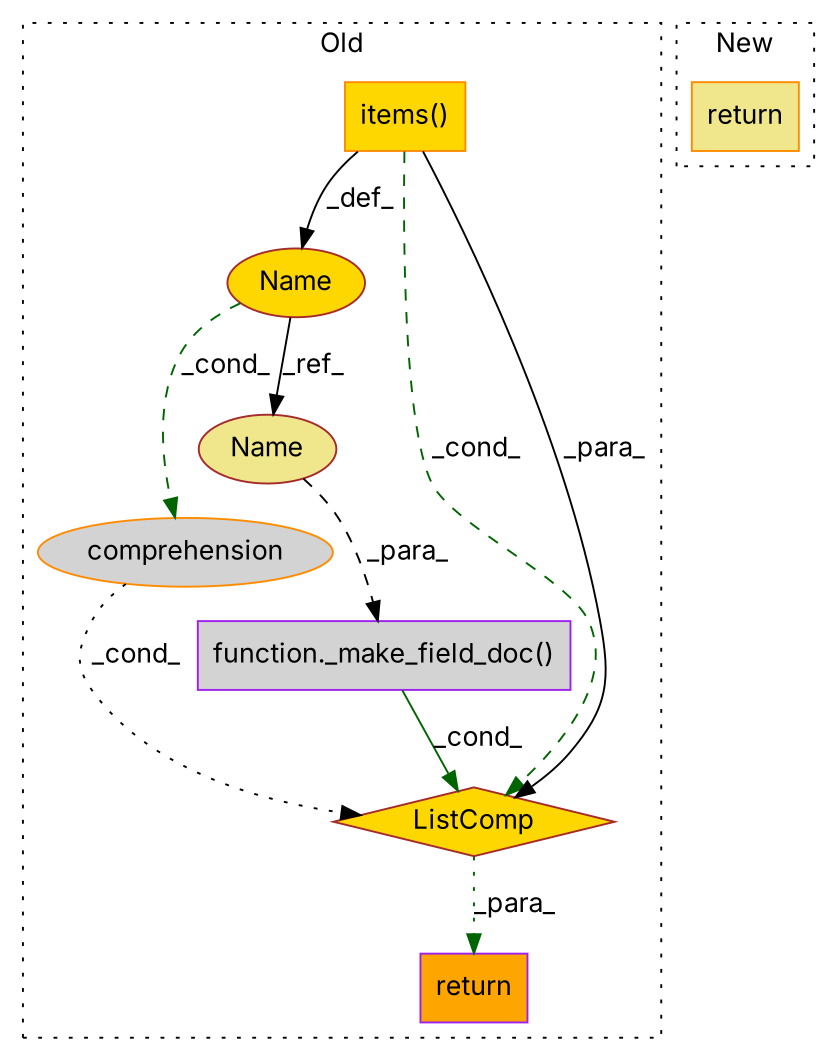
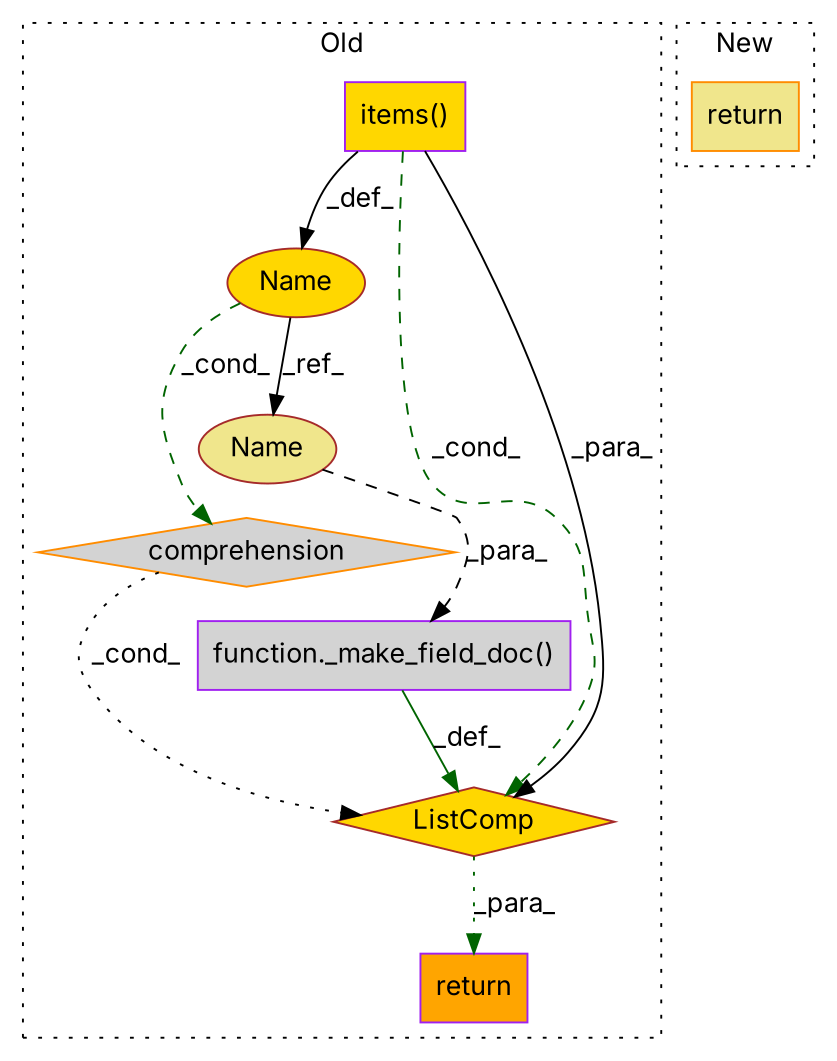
  digraph {
    fontname=Inter
    node [a=75 color=darkorange fillcolor=gold fontname=Inter l=1 shape=box style=filled]
    edge [color=black fontname=Inter style=solid]
    n1 [color=purple fillcolor=lightgrey l="16,1" label="function._make_field_doc()" s="4627,4647"]
-   n2 [l=14 label="items()" s=4661]
+   n2 [color=purple l=14 label="items()" s=4661]
    n3 [a=87 color=brown label=Name s=4656 shape=ellipse]
-   n4 [a=45 fillcolor=lightgrey l=3 label=comprehension s=4649 shape=ellipse]
+   n4 [a=45 fillcolor=lightgrey l=3 label=comprehension s=4649 shape=diamond]
    n5 [a=106 color=brown l=50 label=ListComp s=4626 shape=diamond]
    n6 [a=93 color=purple fillcolor=orange l=7 label=return s=4619]
    n7 [a=87 color=brown fillcolor=khaki label=Name s=4646 shape=ellipse]
    n8 [a=93 fillcolor=khaki l=7 label=return s=4441]
    subgraph cluster_1 {
      label=Old
      style=dotted
      n1
      n2
      n3
      n4
      n5
      n6
      n7
    }
    subgraph cluster_2 {
      label=New
      style=dotted
      n8
    }
-   n1 -> n5 [color=darkgreen label=_cond_]
+   n1 -> n5 [color=darkgreen label=_def_]
    n2 -> n3 [label=_def_]
    n2 -> n5 [color=darkgreen label=_cond_ style=dashed]
    n2 -> n5 [label=_para_]
    n3 -> n4 [color=darkgreen label=_cond_ style=dashed]
    n3 -> n7 [label=_ref_]
    n4 -> n5 [label=_cond_ style=dotted]
    n5 -> n6 [color=darkgreen label=_para_ style=dotted]
    n7 -> n1 [label=_para_ style=dashed]
  }
